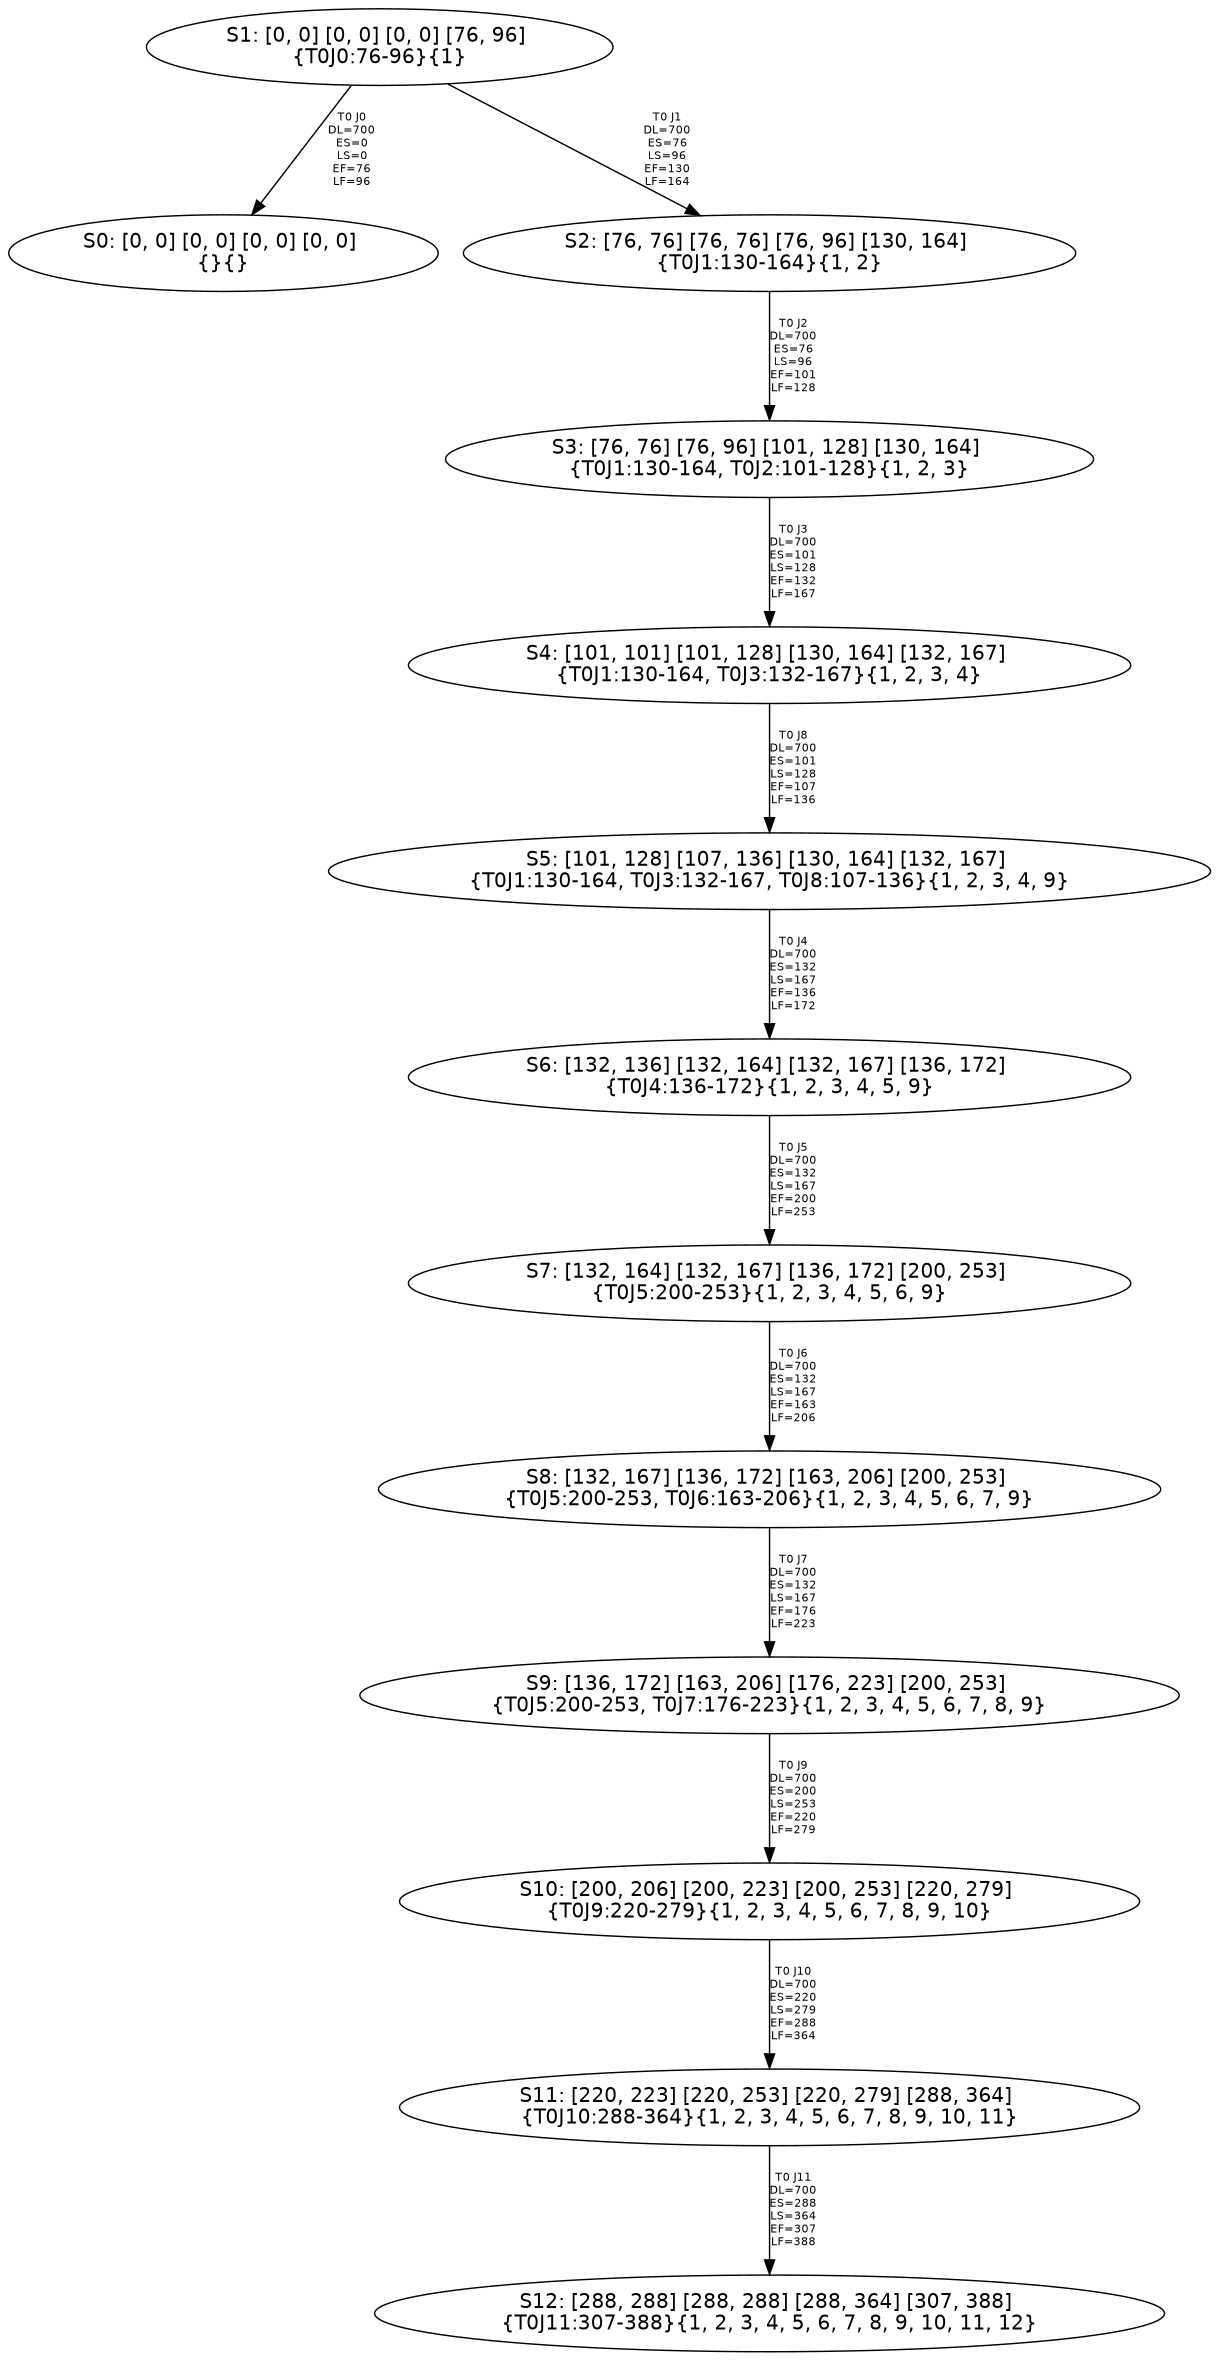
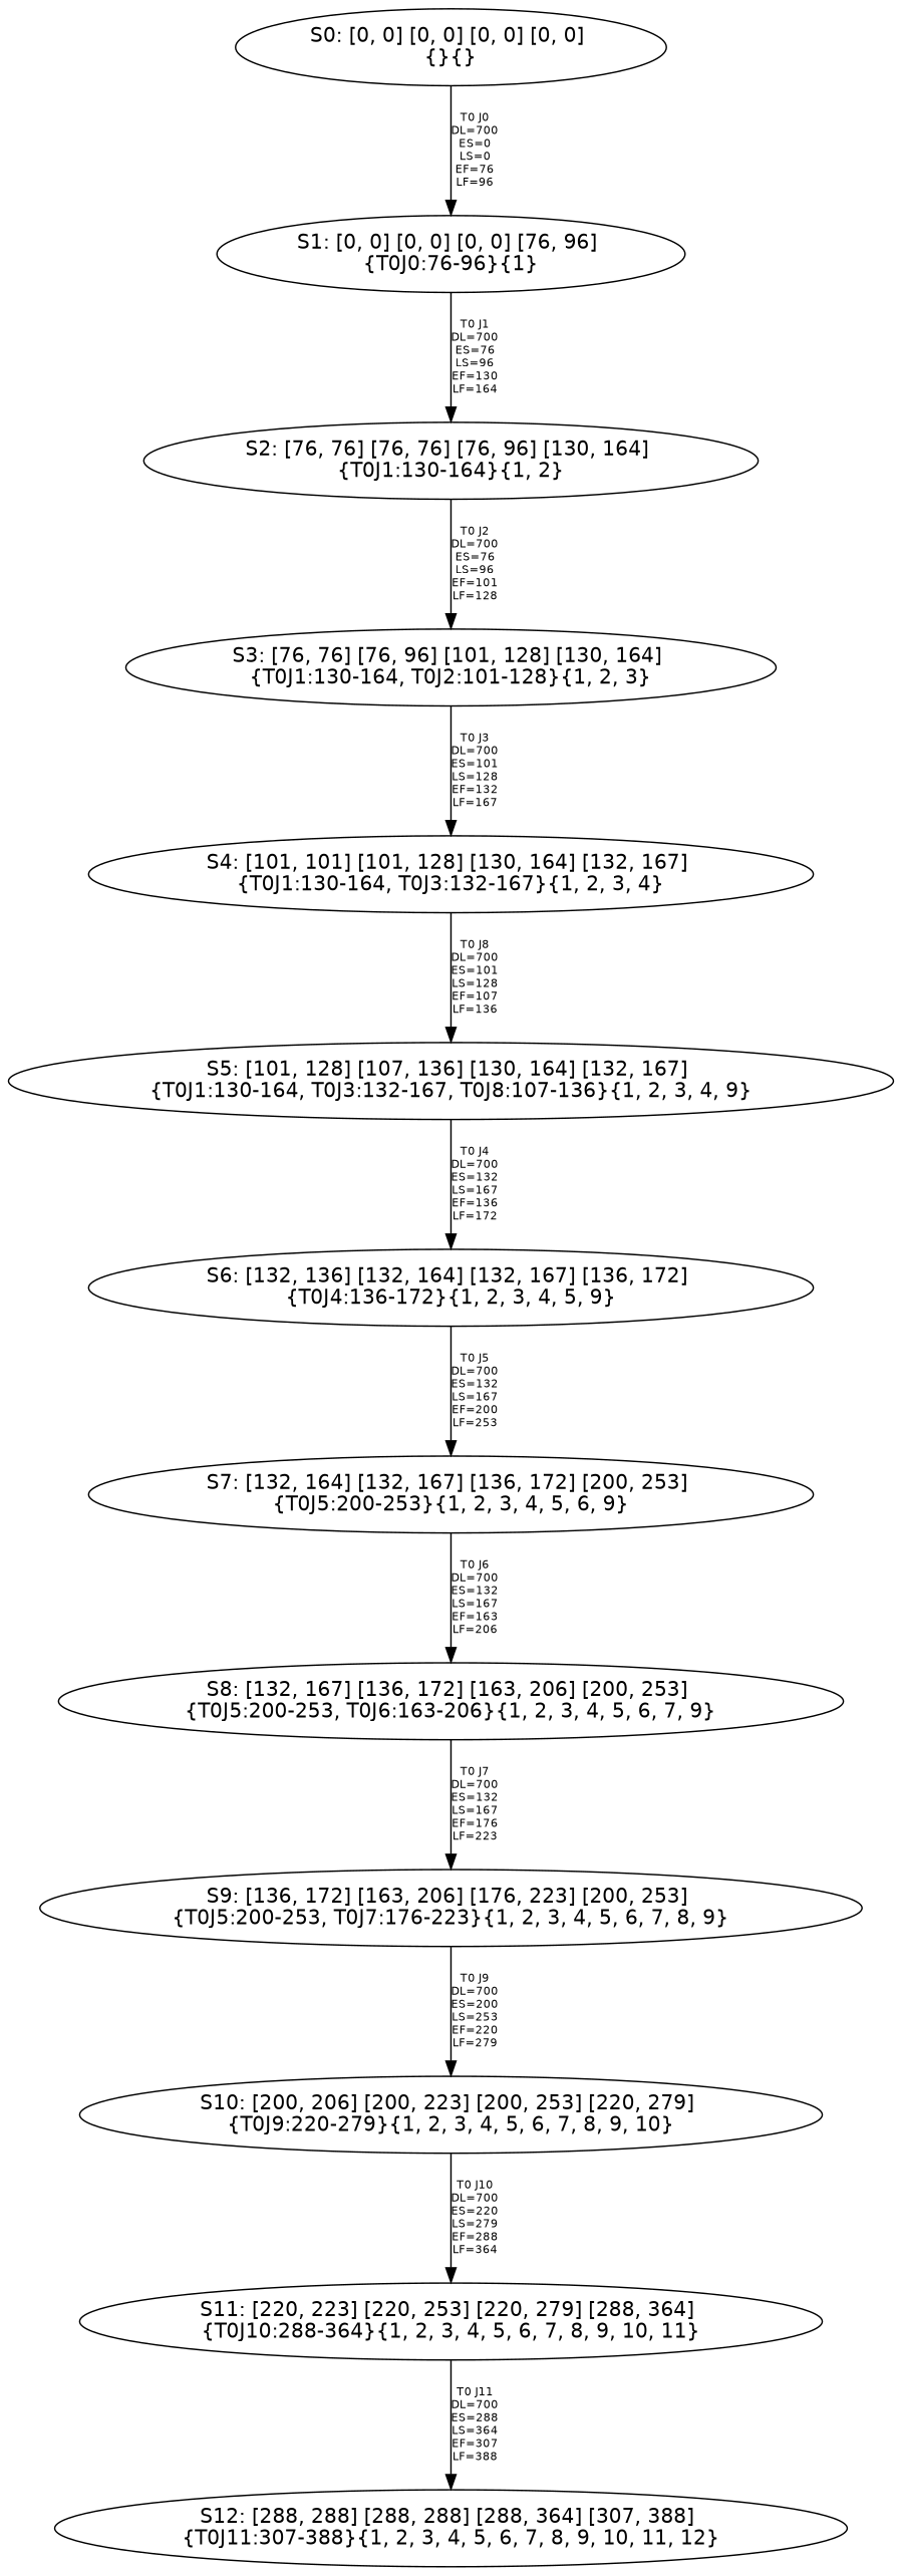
  digraph {
    fontname="DejaVu Sans"
    node [fontname="DejaVu Sans"]
    edge [fontsize=8 fontname="DejaVu Sans"]
    n1 [label="S0: [0, 0] [0, 0] [0, 0] [0, 0] \n{}{}"]
    n2 [label="S1: [0, 0] [0, 0] [0, 0] [76, 96] \n{T0J0:76-96}{1}"]
    n3 [label="S2: [76, 76] [76, 76] [76, 96] [130, 164] \n{T0J1:130-164}{1, 2}"]
    n4 [label="S3: [76, 76] [76, 96] [101, 128] [130, 164] \n{T0J1:130-164, T0J2:101-128}{1, 2, 3}"]
    n5 [label="S4: [101, 101] [101, 128] [130, 164] [132, 167] \n{T0J1:130-164, T0J3:132-167}{1, 2, 3, 4}"]
    n6 [label="S5: [101, 128] [107, 136] [130, 164] [132, 167] \n{T0J1:130-164, T0J3:132-167, T0J8:107-136}{1, 2, 3, 4, 9}"]
    n7 [label="S6: [132, 136] [132, 164] [132, 167] [136, 172] \n{T0J4:136-172}{1, 2, 3, 4, 5, 9}"]
    n8 [label="S7: [132, 164] [132, 167] [136, 172] [200, 253] \n{T0J5:200-253}{1, 2, 3, 4, 5, 6, 9}"]
    n9 [label="S8: [132, 167] [136, 172] [163, 206] [200, 253] \n{T0J5:200-253, T0J6:163-206}{1, 2, 3, 4, 5, 6, 7, 9}"]
    n10 [label="S9: [136, 172] [163, 206] [176, 223] [200, 253] \n{T0J5:200-253, T0J7:176-223}{1, 2, 3, 4, 5, 6, 7, 8, 9}"]
    n11 [label="S10: [200, 206] [200, 223] [200, 253] [220, 279] \n{T0J9:220-279}{1, 2, 3, 4, 5, 6, 7, 8, 9, 10}"]
    n12 [label="S11: [220, 223] [220, 253] [220, 279] [288, 364] \n{T0J10:288-364}{1, 2, 3, 4, 5, 6, 7, 8, 9, 10, 11}"]
    n13 [label="S12: [288, 288] [288, 288] [288, 364] [307, 388] \n{T0J11:307-388}{1, 2, 3, 4, 5, 6, 7, 8, 9, 10, 11, 12}"]
-   n2 -> n1 [label="T0 J0\nDL=700\nES=0\nLS=0\nEF=76\nLF=96"]
+   n1 -> n2 [label="T0 J0\nDL=700\nES=0\nLS=0\nEF=76\nLF=96"]
    n2 -> n3 [label="T0 J1\nDL=700\nES=76\nLS=96\nEF=130\nLF=164"]
    n3 -> n4 [label="T0 J2\nDL=700\nES=76\nLS=96\nEF=101\nLF=128"]
    n4 -> n5 [label="T0 J3\nDL=700\nES=101\nLS=128\nEF=132\nLF=167"]
    n5 -> n6 [label="T0 J8\nDL=700\nES=101\nLS=128\nEF=107\nLF=136"]
    n6 -> n7 [label="T0 J4\nDL=700\nES=132\nLS=167\nEF=136\nLF=172"]
    n7 -> n8 [label="T0 J5\nDL=700\nES=132\nLS=167\nEF=200\nLF=253"]
    n8 -> n9 [label="T0 J6\nDL=700\nES=132\nLS=167\nEF=163\nLF=206"]
    n9 -> n10 [label="T0 J7\nDL=700\nES=132\nLS=167\nEF=176\nLF=223"]
    n10 -> n11 [label="T0 J9\nDL=700\nES=200\nLS=253\nEF=220\nLF=279"]
    n11 -> n12 [label="T0 J10\nDL=700\nES=220\nLS=279\nEF=288\nLF=364"]
    n12 -> n13 [label="T0 J11\nDL=700\nES=288\nLS=364\nEF=307\nLF=388"]
  }
